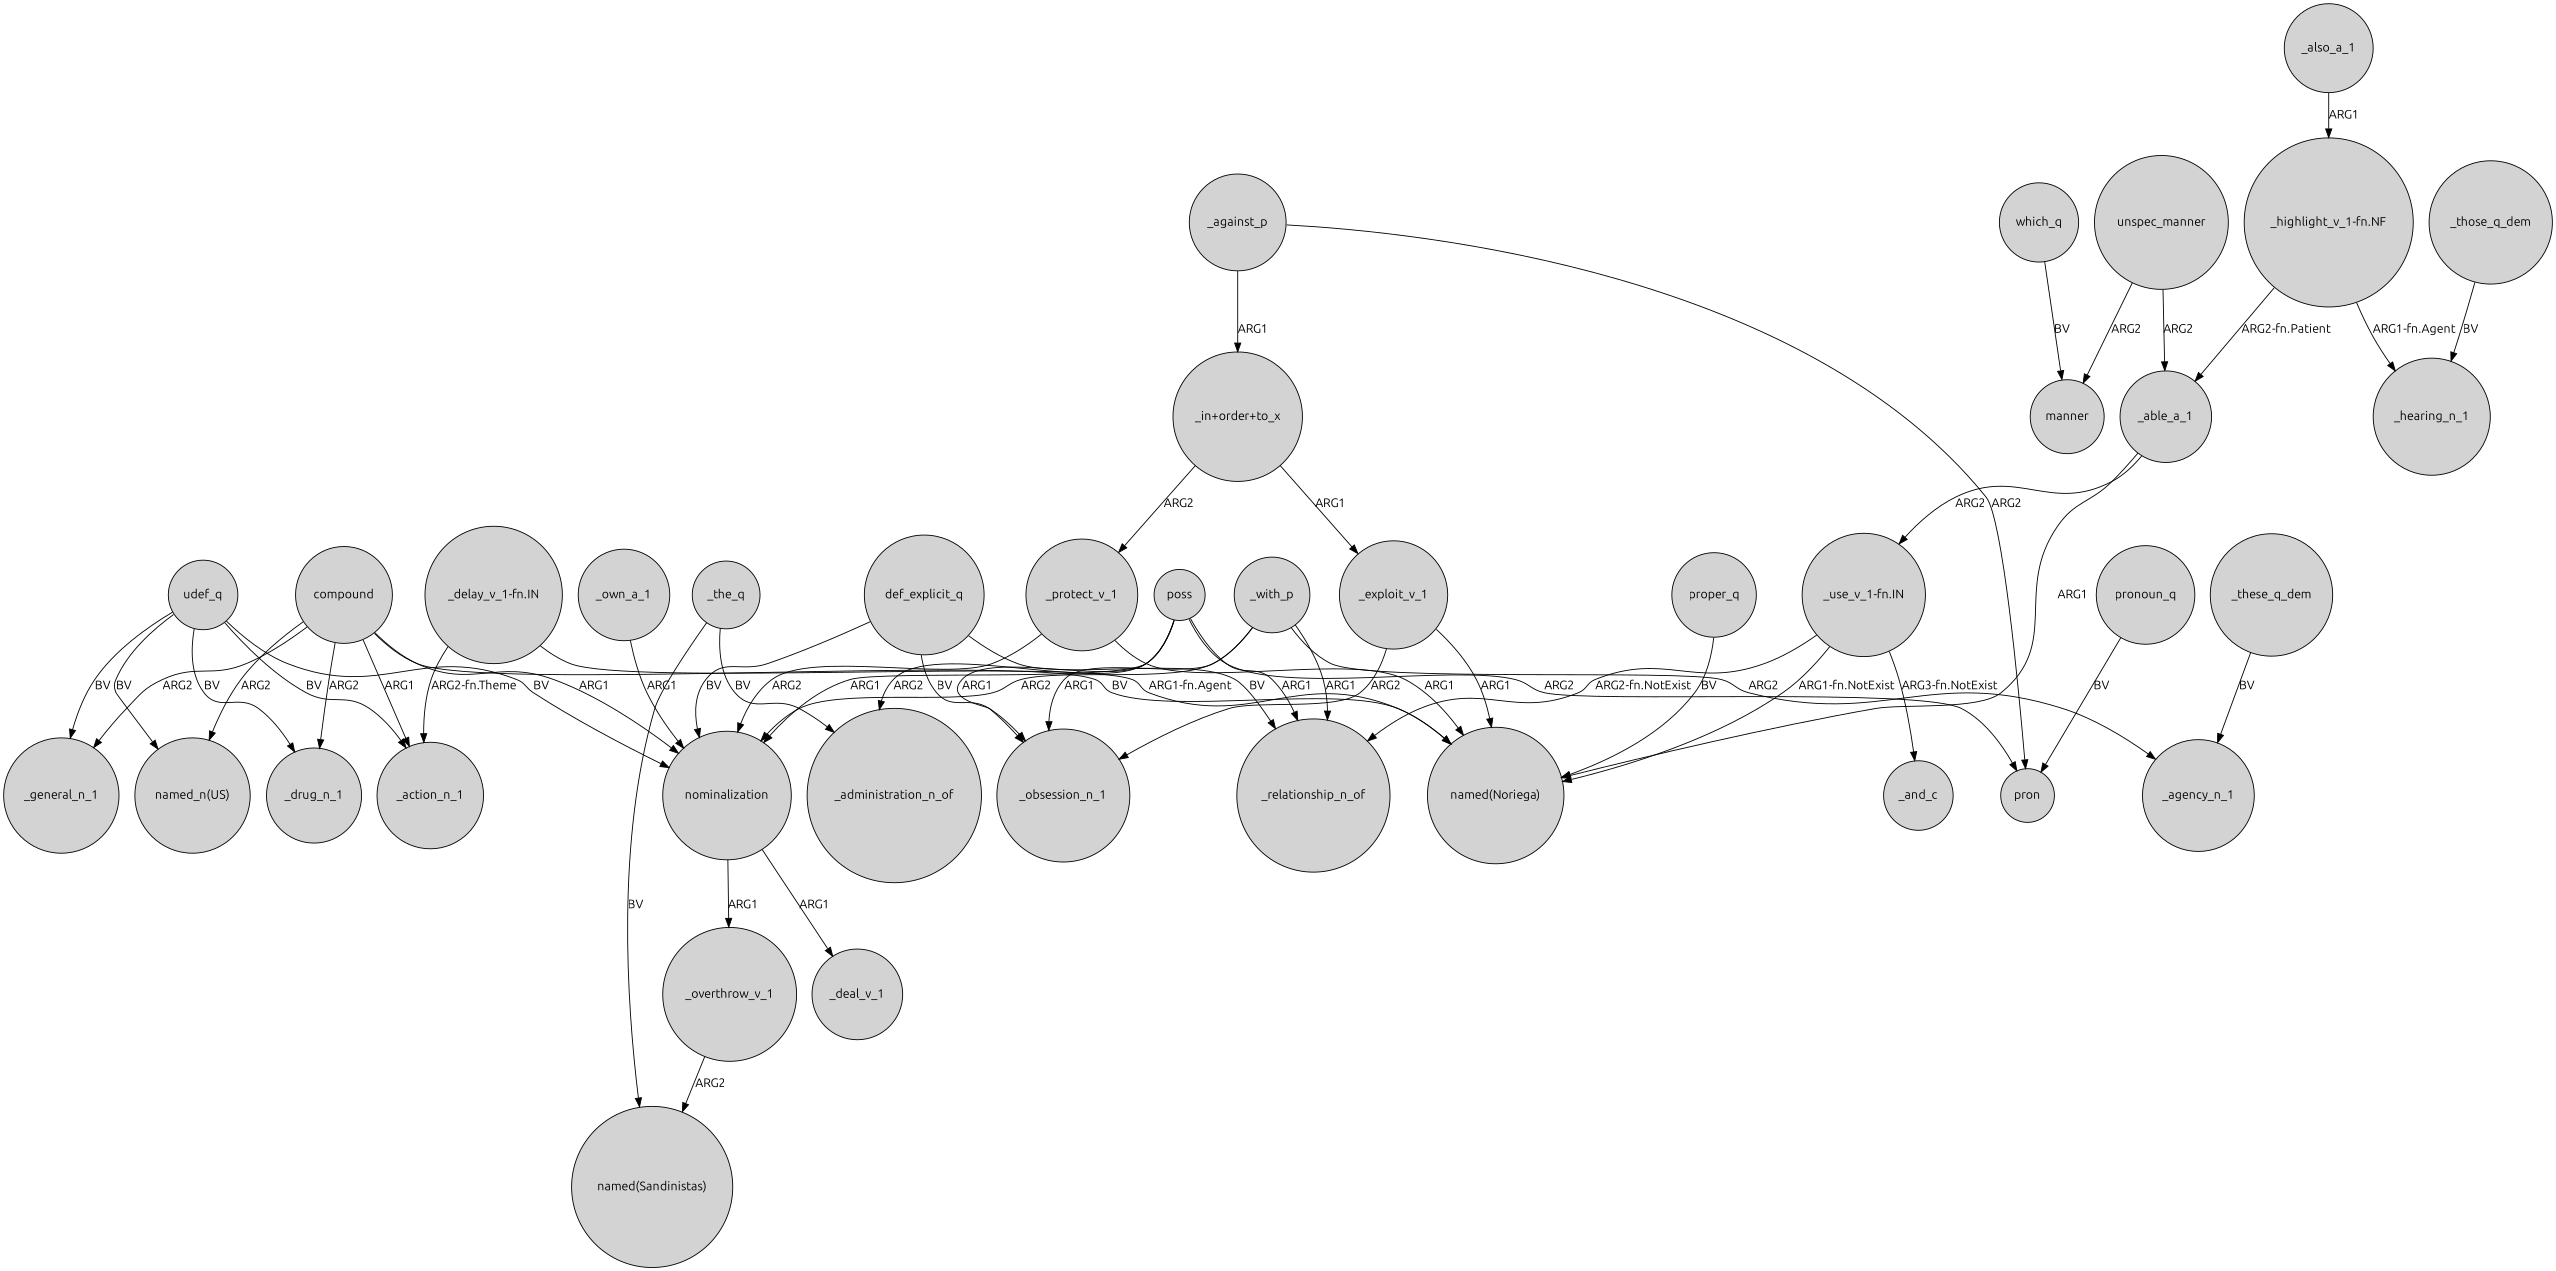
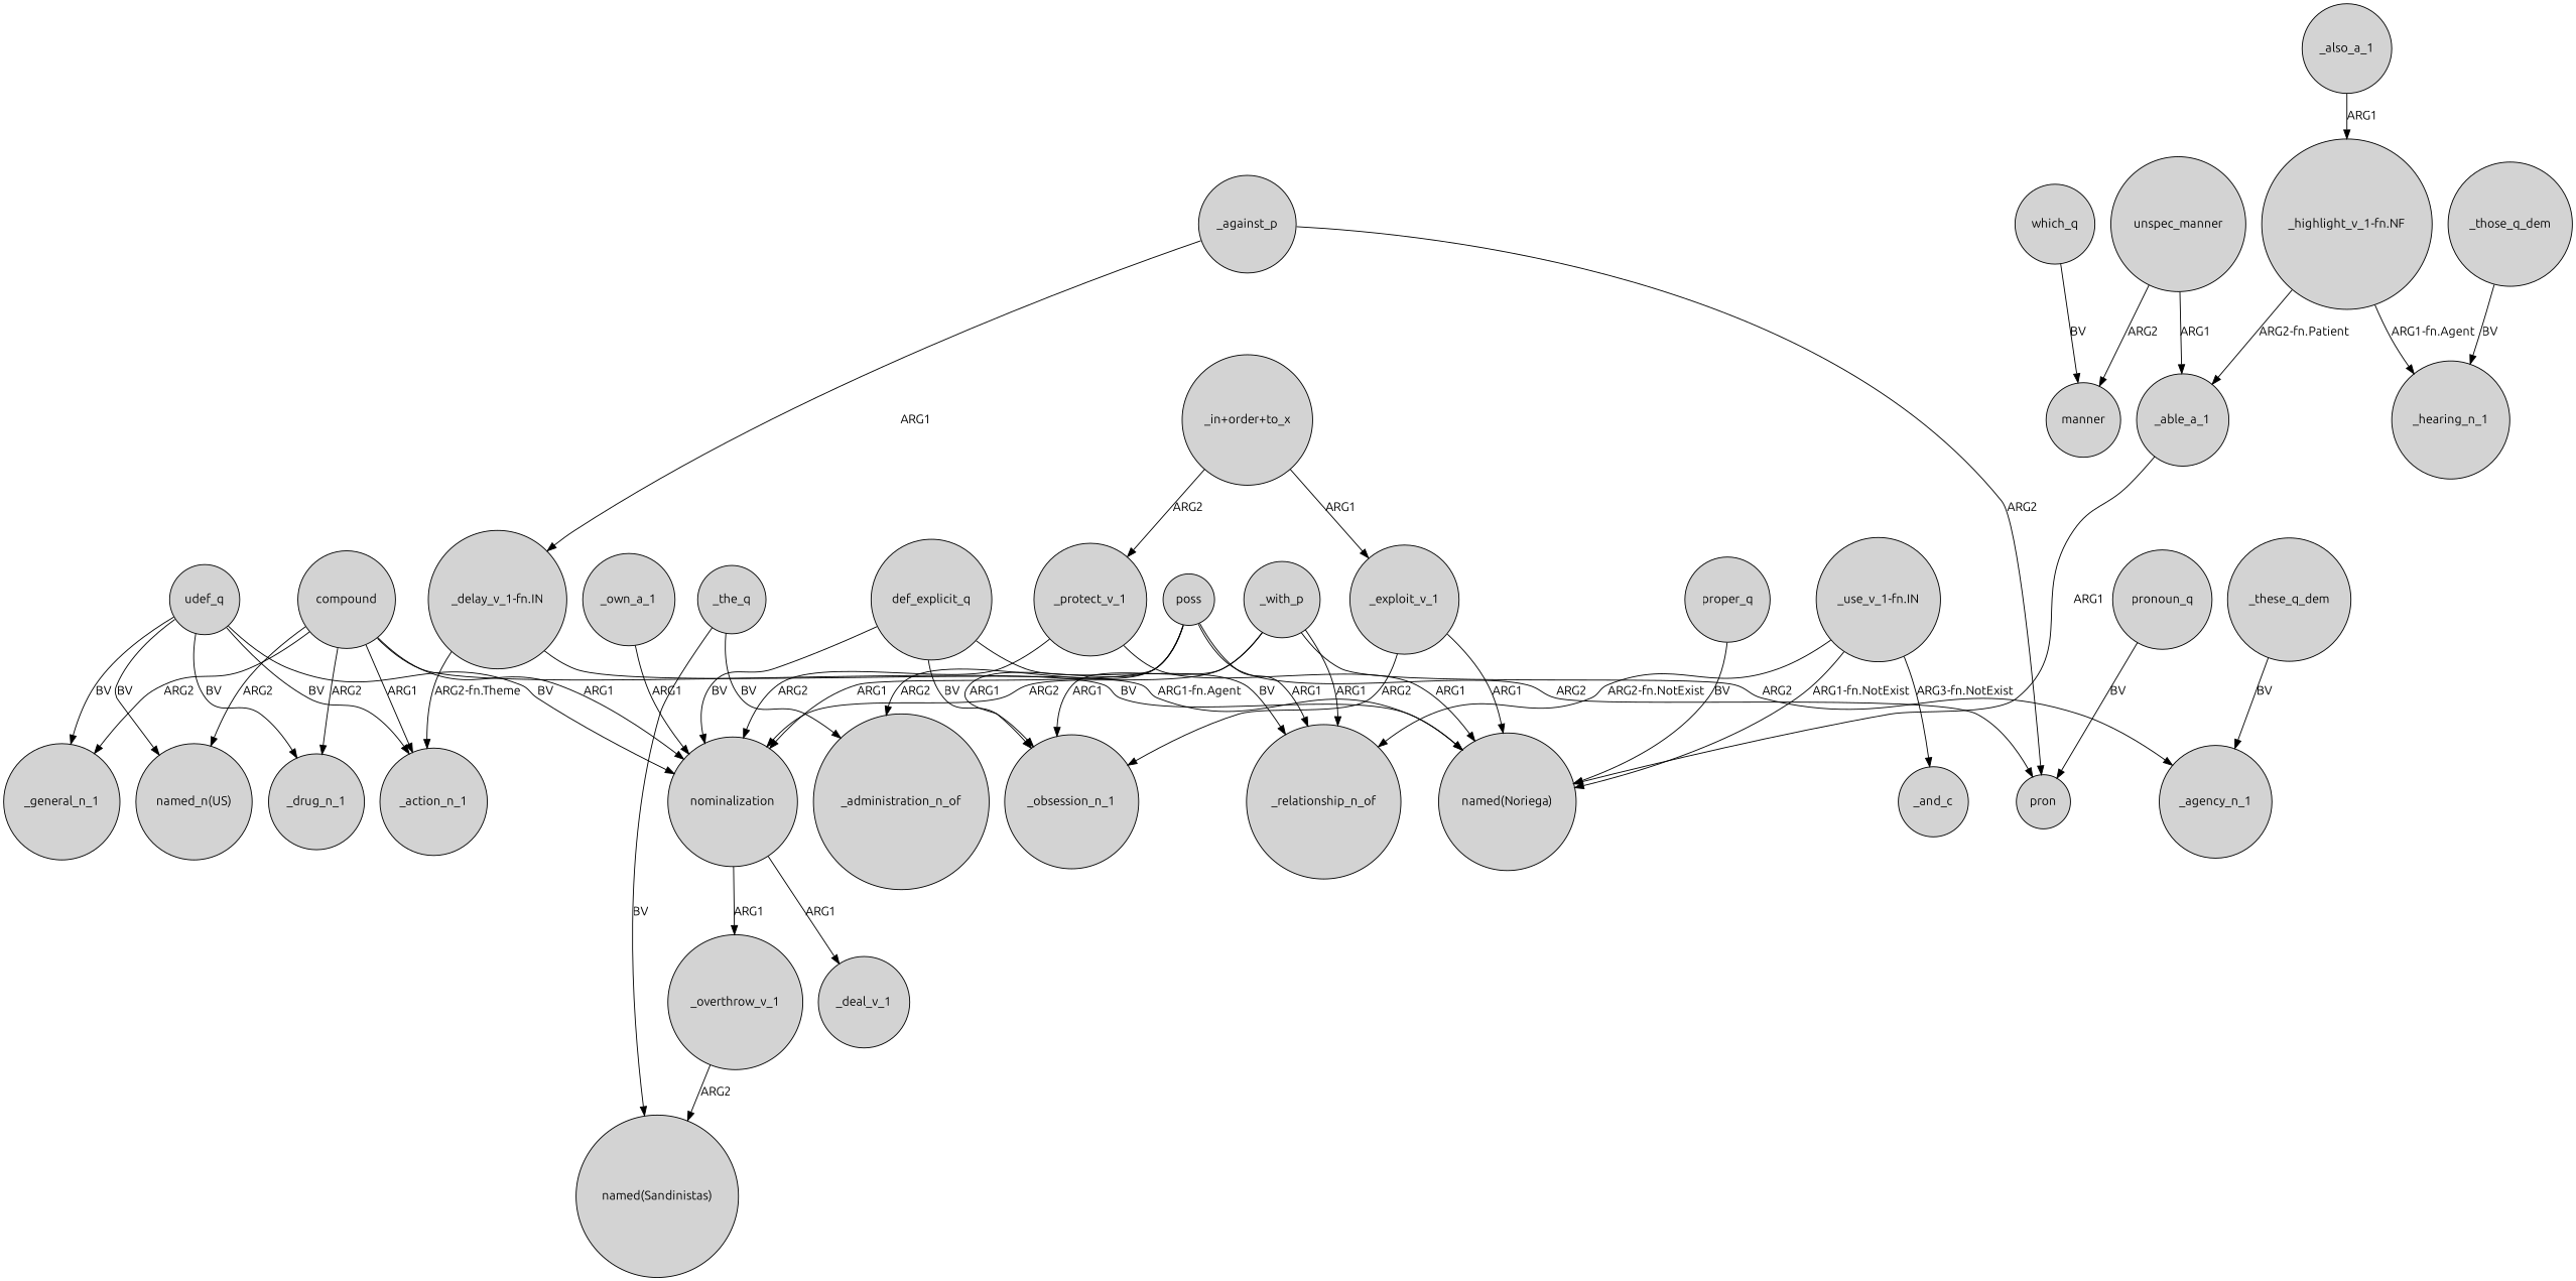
  digraph {
    fontname=Ubuntu
    node [fontname=Ubuntu shape=circle style=filled]
    edge [fontname=Ubuntu]
    compound
    _general_n_1
    "named_n(US)"
    nominalization
    _action_n_1
    "named(Noriega)"
    _drug_n_1
    _overthrow_v_1
    _deal_v_1
    unspec_manner
    _able_a_1
    manner
    "_use_v_1-fn.IN"
    _relationship_n_of
    _and_c
    _also_a_1
    "_highlight_v_1-fn.NF"
    _hearing_n_1
    def_explicit_q
    _obsession_n_1
    udef_q
    poss
    pron
    _administration_n_of
    _the_q
    "named(Sandinistas)"
    "_in+order+to_x"
    _protect_v_1
    _exploit_v_1
    _with_p
    _agency_n_1
    _against_p
    "_delay_v_1-fn.IN"
    _those_q_dem
    which_q
    proper_q
    pronoun_q
    _own_a_1
    _these_q_dem
    compound -> _general_n_1 [label=ARG2]
    compound -> "named_n(US)" [label=ARG2]
    compound -> nominalization [label=ARG1]
    compound -> _action_n_1 [label=ARG1]
    compound -> "named(Noriega)" [label=BV]
    compound -> _drug_n_1 [label=ARG2]
    nominalization -> _overthrow_v_1 [label=ARG1]
    nominalization -> _deal_v_1 [label=ARG1]
    _overthrow_v_1 -> "named(Sandinistas)" [label=ARG2]
-   unspec_manner -> _able_a_1 [label=ARG2]
+   unspec_manner -> _able_a_1 [label=ARG1]
    unspec_manner -> manner [label=ARG2]
    _able_a_1 -> "named(Noriega)" [label=ARG1]
-   _able_a_1 -> "_use_v_1-fn.IN" [label=ARG2]
    "_use_v_1-fn.IN" -> "named(Noriega)" [label="ARG1-fn.NotExist"]
    "_use_v_1-fn.IN" -> _relationship_n_of [label="ARG2-fn.NotExist"]
    "_use_v_1-fn.IN" -> _and_c [label="ARG3-fn.NotExist"]
    _also_a_1 -> "_highlight_v_1-fn.NF" [label=ARG1]
    "_highlight_v_1-fn.NF" -> _able_a_1 [label="ARG2-fn.Patient"]
    "_highlight_v_1-fn.NF" -> _hearing_n_1 [label="ARG1-fn.Agent"]
    def_explicit_q -> nominalization [label=BV]
    def_explicit_q -> _relationship_n_of [label=BV]
    def_explicit_q -> _obsession_n_1 [label=BV]
    udef_q -> _general_n_1 [label=BV]
    udef_q -> "named_n(US)" [label=BV]
    udef_q -> nominalization [label=BV]
    udef_q -> _action_n_1 [label=BV]
    udef_q -> _drug_n_1 [label=BV]
    poss -> nominalization [label=ARG1]
    poss -> _relationship_n_of [label=ARG1]
    poss -> _obsession_n_1 [label=ARG1]
    poss -> pron [label=ARG2]
    poss -> _administration_n_of [label=ARG2]
    _the_q -> _administration_n_of [label=BV]
    _the_q -> "named(Sandinistas)" [label=BV]
    "_in+order+to_x" -> _protect_v_1 [label=ARG2]
    "_in+order+to_x" -> _exploit_v_1 [label=ARG1]
    _protect_v_1 -> nominalization [label=ARG2]
    _protect_v_1 -> "named(Noriega)" [label=ARG1]
    _exploit_v_1 -> "named(Noriega)" [label=ARG1]
    _exploit_v_1 -> _obsession_n_1 [label=ARG2]
    _with_p -> nominalization [label=ARG2]
    _with_p -> _relationship_n_of [label=ARG1]
    _with_p -> _obsession_n_1 [label=ARG1]
    _with_p -> _agency_n_1 [label=ARG2]
    _against_p -> pron [label=ARG2]
-   _against_p -> "_in+order+to_x" [label=ARG1]
+   _against_p -> "_delay_v_1-fn.IN" [label=ARG1]
    "_delay_v_1-fn.IN" -> _action_n_1 [label="ARG2-fn.Theme"]
    "_delay_v_1-fn.IN" -> "named(Noriega)" [label="ARG1-fn.Agent"]
    _those_q_dem -> _hearing_n_1 [label=BV]
    which_q -> manner [label=BV]
    proper_q -> "named(Noriega)" [label=BV]
    pronoun_q -> pron [label=BV]
    _own_a_1 -> nominalization [label=ARG1]
    _these_q_dem -> _agency_n_1 [label=BV]
  }
